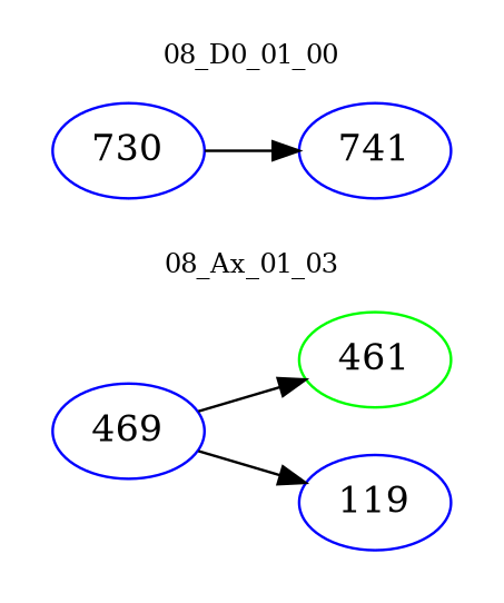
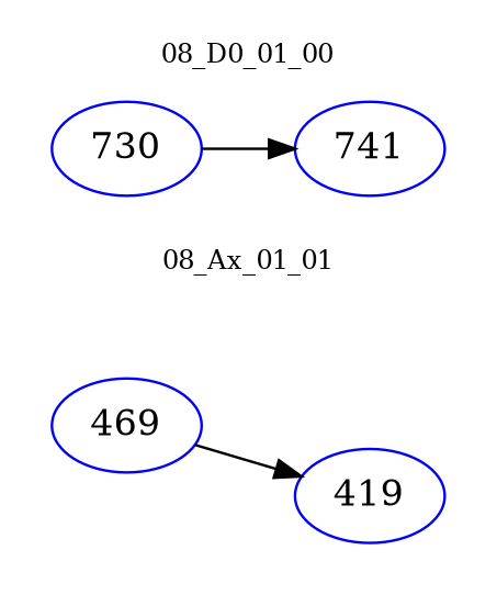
  digraph {
    rankdir=LR
    node [color=blue]
    edge [color=black]
    n1 [label=469]
-   n2 [label=119]
-   n3 [color=green label=461]
+   n2 [label=419]
    n4 [label=730]
    n5 [label=741]
    subgraph cluster_1 {
      color=white
      fontsize=10
-     label="08_Ax_01_03"
+     label="08_Ax_01_01"
      n1
      n2
-     n3
    }
    subgraph cluster_2 {
      color=white
      fontsize=10
      label="08_D0_01_00"
      n4
      n5
    }
    n1 -> n2
-   n1 -> n3
    n4 -> n5
  }
